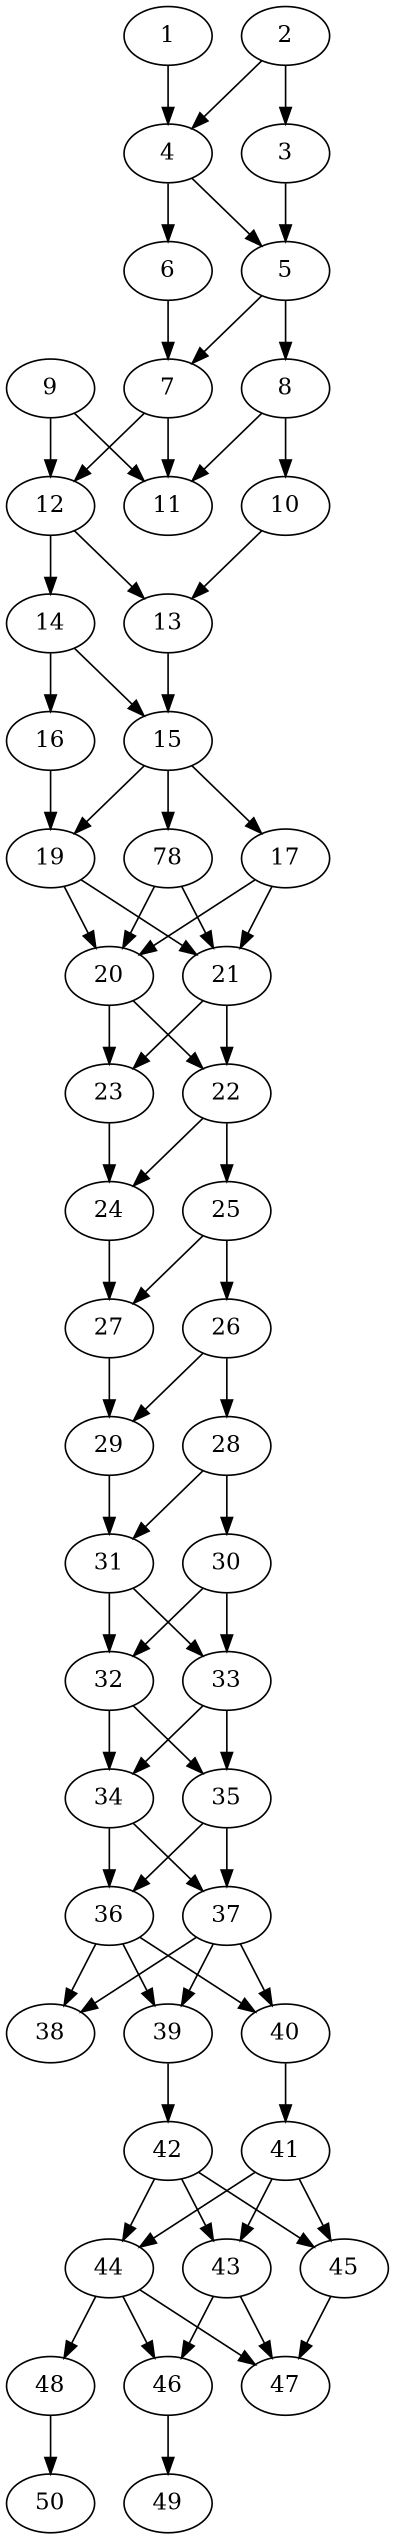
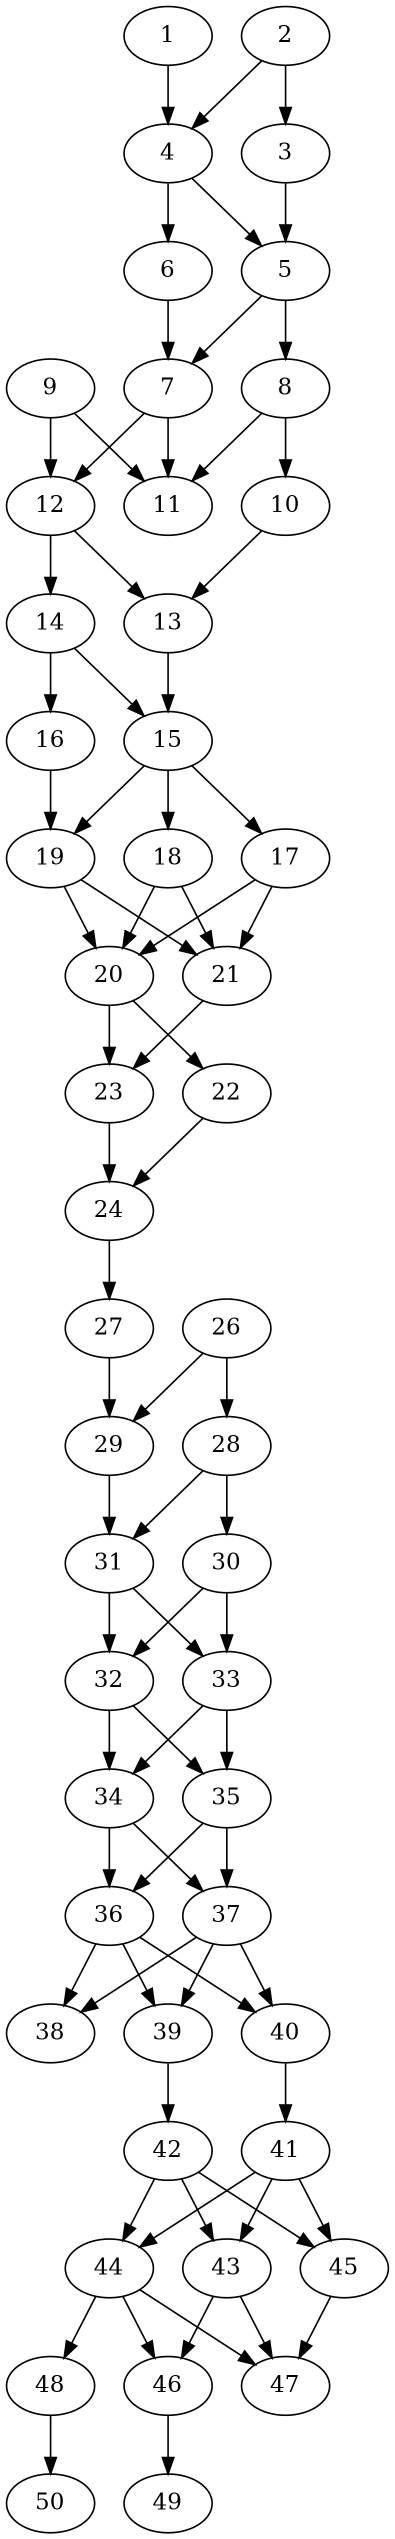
  digraph {
    node [alpha=0.08]
    1 [alpha=0.07 expect_size=33723392]
    4 [alpha=0.00 expect_size=51592192]
    5 [alpha=0.04 expect_size=33640448]
    6 [alpha=0.11 expect_size=41406464]
    7 [alpha=0.15 expect_size=51270656]
    8 [alpha=0.19 expect_size=9966592]
    2 [alpha=0.11 expect_size=11498496]
    3 [alpha=0.16 expect_size=46651392]
    11 [expect_size=41717760]
    12 [alpha=0.02 expect_size=11801600]
    10 [alpha=0.01 expect_size=22226944]
    9 [alpha=0.10 expect_size=11968512]
    13 [alpha=0.19 expect_size=37557248]
    14 [alpha=0.16 expect_size=28042240]
    15 [alpha=0.10 expect_size=29034496]
    16 [alpha=0.01 expect_size=39493632]
    17 [alpha=0.00 expect_size=19075072]
-   18 [alpha=0.03 expect_size=8376320 label=78]
+   18 [alpha=0.03 expect_size=8376320]
    19 [alpha=0.07 expect_size=52115456]
    20 [alpha=0.01 expect_size=27450368]
    21 [expect_size=30920704]
    22 [alpha=0.17 expect_size=48641024]
    23 [alpha=0.04 expect_size=6505472]
    24 [alpha=0.11 expect_size=51513344]
-   25 [alpha=0.09 expect_size=42955776]
    27 [alpha=0.16 expect_size=21493760]
    26 [alpha=0.03 expect_size=19952640]
    29 [alpha=0.10 expect_size=30021632]
    28 [alpha=0.12 expect_size=22251520]
    31 [alpha=0.16 expect_size=48014336]
    30 [alpha=0.15 expect_size=45386752]
    32 [alpha=0.00 expect_size=19200000]
    33 [alpha=0.17 expect_size=12385280]
    34 [alpha=0.04 expect_size=21792768]
    35 [alpha=0.02 expect_size=46586880]
    36 [alpha=0.13 expect_size=20793344]
    37 [alpha=0.11 expect_size=27760640]
    38 [alpha=0.10 expect_size=19146752]
    39 [expect_size=46861312]
    40 [alpha=0.16 expect_size=23258112]
    42 [alpha=0.13 expect_size=51087360]
    41 [alpha=0.15 expect_size=12508160]
    43 [alpha=0.11 expect_size=51180544]
    44 [expect_size=45105152]
    45 [alpha=0.02 expect_size=8472576]
    46 [alpha=0.02 expect_size=12262400]
    47 [expect_size=43539456]
    48 [alpha=0.02 expect_size=21765120]
    49 [alpha=0.07 expect_size=44443648]
    50 [expect_size=16891904]
    1 -> 4
    4 -> 5
    4 -> 6
    5 -> 7
    5 -> 8
    6 -> 7
    7 -> 11
    7 -> 12
    8 -> 11
    8 -> 10
    2 -> 4
    2 -> 3
    3 -> 5
    12 -> 13
    12 -> 14
    10 -> 13
    9 -> 11
    9 -> 12
    13 -> 15
    14 -> 15
    14 -> 16
    15 -> 17
    15 -> 18
    15 -> 19
    16 -> 19
    17 -> 20
    17 -> 21
    18 -> 20
    18 -> 21
    19 -> 20
    19 -> 21
    20 -> 22
    20 -> 23
-   21 -> 22
    21 -> 23
    22 -> 24
-   22 -> 25
    23 -> 24
    24 -> 27
-   25 -> 27
-   25 -> 26
    27 -> 29
    26 -> 29
    26 -> 28
    29 -> 31
    28 -> 31
    28 -> 30
    31 -> 32
    31 -> 33
    30 -> 32
    30 -> 33
    32 -> 34
    32 -> 35
    33 -> 34
    33 -> 35
    34 -> 36
    34 -> 37
    35 -> 36
    35 -> 37
    36 -> 38
    36 -> 39
    36 -> 40
    37 -> 38
    37 -> 39
    37 -> 40
    39 -> 42
    40 -> 41
    42 -> 43
    42 -> 44
    42 -> 45
    41 -> 43
    41 -> 44
    41 -> 45
    43 -> 46
    43 -> 47
    44 -> 46
    44 -> 47
    44 -> 48
    45 -> 47
    46 -> 49
    48 -> 50
  }
